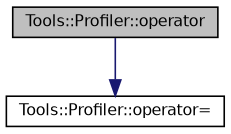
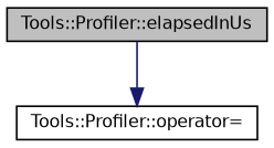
  digraph {
    rankdir=TB
    node [color=black fontname=Helvetica fontsize=10 shape=record style=filled]
-   n1 [fillcolor=grey75 fontcolor=black height=0.2 label="Tools::Profiler::operator" width=0.4]
+   n1 [fillcolor=grey75 fontcolor=black height=0.2 label="Tools::Profiler::elapsedInUs" width=0.4]
    n2 [fillcolor=white height=0.2 label="Tools::Profiler::operator=" width=0.4]
    n1 -> n2 [color=midnightblue fontname=Helvetica fontsize=10 labelfontname=Helvetica labelfontsize=10 style=solid]
  }
